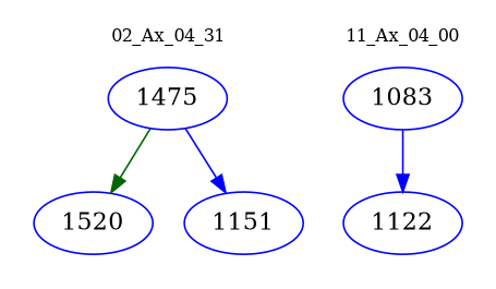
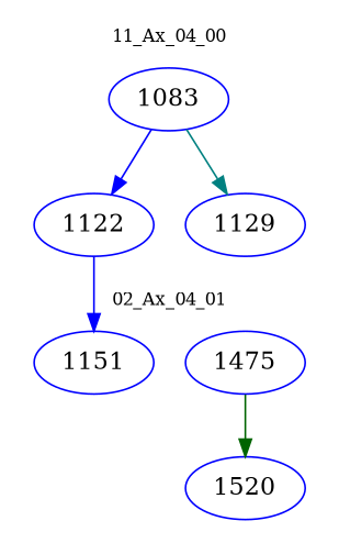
  digraph {
    node [color=blue]
    edge [color=blue]
    n1 [label=1475]
    n2 [label=1520]
    n3 [label=1151]
    n4 [label=1083]
    n5 [label=1122]
+   n6 [label=1129]
    subgraph cluster_1 {
      color=white
      fontsize=10
-     label="02_Ax_04_31"
+     label="02_Ax_04_01"
      n1
      n2
      n3
    }
    subgraph cluster_2 {
      color=white
      fontsize=10
      label="11_Ax_04_00"
      n4
      n5
+     n6
    }
    n1 -> n2 [color=darkgreen]
-   n1 -> n3
+   n5 -> n3
    n4 -> n5
+   n4 -> n6 [color=teal]
  }
